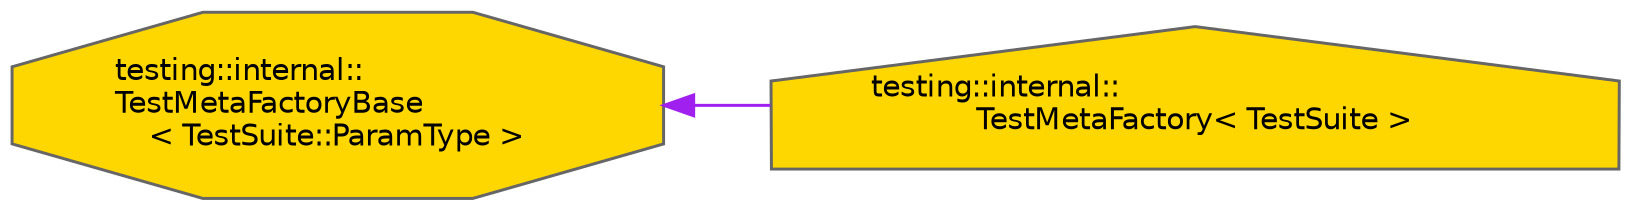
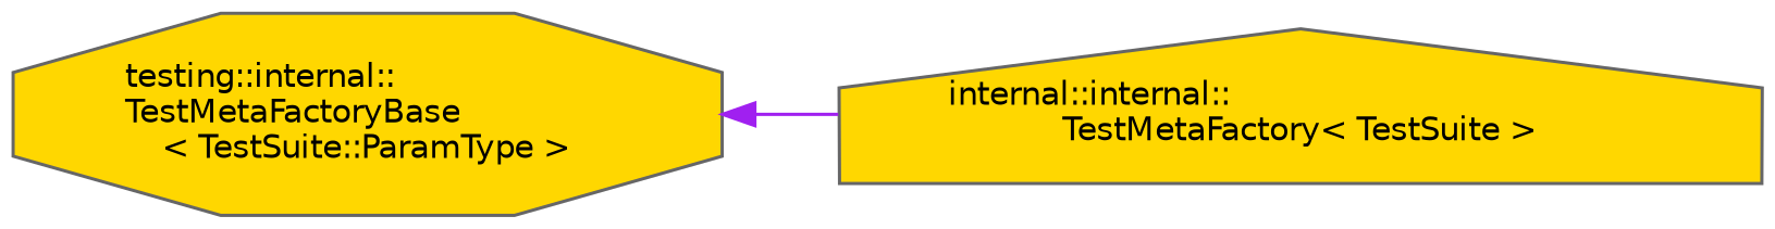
  digraph {
    rankdir=LR
    node [color=grey40 fillcolor=gold fontname=Helvetica fontsize=10 style=filled]
    n1 [height=0.2 label="testing::internal::\lTestMetaFactoryBase\l\< TestSuite::ParamType \>" shape=octagon width=0.4]
-   n2 [height=0.2 label="testing::internal::\lTestMetaFactory\< TestSuite \>" shape=house width=0.4]
+   n2 [height=0.2 label="internal::internal::\lTestMetaFactory\< TestSuite \>" shape=house width=0.4]
    n1 -> n2 [color=purple dir=back fontname=Helvetica fontsize=10 labelfontname=Helvetica labelfontsize=10 style=solid]
  }
